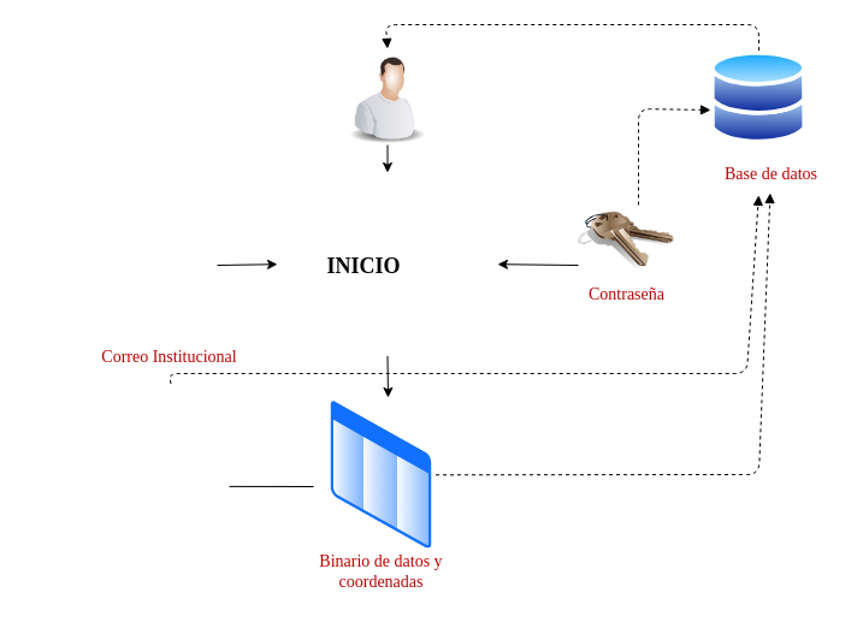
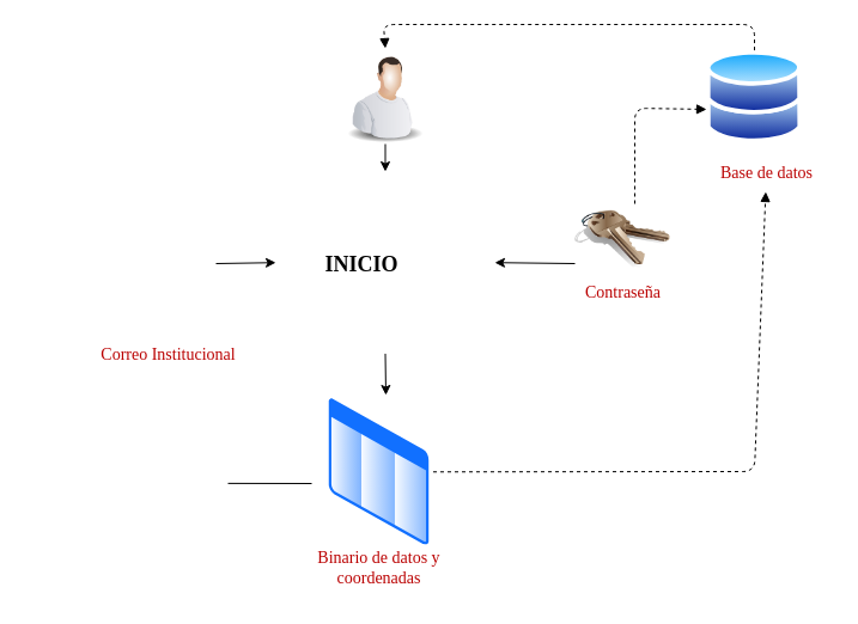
  <mxCell id="0" />
  <mxCell id="1" parent="0" />
  <mxCell id="2" style="edgeStyle=none;html=1;fontFamily=Comic Sans MS;fontSize=14;fontColor=#000000;exitX=0.5;exitY=1;exitDx=0;exitDy=0;" edge="1" parent="1" source="6" target="4"><mxGeometry relative="1" as="geometry"><mxPoint x="460" y="150" as="targetPoint" /></mxGeometry></mxCell>
  <mxCell id="3" style="edgeStyle=none;html=1;exitX=0.5;exitY=1;exitDx=0;exitDy=0;fontFamily=Comic Sans MS;fontSize=14;fontColor=#000000;" edge="1" parent="1" source="4"><mxGeometry relative="1" as="geometry"><mxPoint x="322" y="330" as="targetPoint" /></mxGeometry></mxCell>
  <mxCell id="4" value="" style="shape=image;verticalLabelPosition=bottom;labelBackgroundColor=default;verticalAlign=top;aspect=fixed;imageAspect=0;image=https://images.freeimages.com/vhq/images/previews/a66/window-frame-template-139501.png;strokeColor=#000000;" vertex="1" parent="1"><mxGeometry x="230" y="143" width="183" height="152.4" as="geometry" /></mxCell>
  <mxCell id="5" value="&lt;h1&gt;&lt;font color=&quot;#000000&quot; style=&quot;font-size: 18px;&quot; face=&quot;Comic Sans MS&quot;&gt;&lt;b style=&quot;&quot;&gt;INICIO&lt;/b&gt;&lt;/font&gt;&lt;/h1&gt;" style="text;html=1;strokeColor=none;fillColor=none;align=center;verticalAlign=middle;whiteSpace=wrap;rounded=0;" vertex="1" parent="1"><mxGeometry x="236.5" y="184.2" width="130" height="70" as="geometry" /></mxCell>
  <mxCell id="6" value="" style="image;html=1;image=img/lib/clip_art/people/Worker_Man_128x128.png;labelBackgroundColor=#000000;strokeColor=#000000;fontFamily=Comic Sans MS;fontSize=18;" vertex="1" parent="1"><mxGeometry x="281.5" y="40" width="80" height="80" as="geometry" /></mxCell>
  <mxCell id="7" value="" style="shape=image;verticalLabelPosition=bottom;labelBackgroundColor=default;verticalAlign=top;aspect=fixed;imageAspect=0;image=https://upload.wikimedia.org/wikipedia/commons/thumb/8/88/At_sign.svg/640px-At_sign.svg.png;" vertex="1" parent="1"><mxGeometry x="100" y="170" width="70" height="70" as="geometry" /></mxCell>
  <mxCell id="8" value="&lt;font color=&quot;rgba(0, 0, 0, 0)&quot; style=&quot;font-size: 14px;&quot;&gt;Correo Institucional&lt;/font&gt;" style="text;html=1;align=center;verticalAlign=middle;resizable=0;points=[];autosize=1;strokeColor=none;fillColor=none;fontSize=18;fontFamily=Comic Sans MS;fontColor=#000000;" vertex="1" parent="1"><mxGeometry x="65" y="275" width="150" height="40" as="geometry" /></mxCell>
  <mxCell id="9" value="" style="endArrow=classic;html=1;fontFamily=Comic Sans MS;fontSize=14;fontColor=#000000;entryX=0;entryY=0.5;entryDx=0;entryDy=0;" edge="1" parent="1" target="4"><mxGeometry width="50" height="50" relative="1" as="geometry"><mxPoint x="180" y="220" as="sourcePoint" /><mxPoint x="190" y="160" as="targetPoint" /></mxGeometry></mxCell>
  <mxCell id="10" value="" style="endArrow=classic;html=1;fontFamily=Comic Sans MS;fontSize=14;fontColor=#000000;entryX=1;entryY=0.5;entryDx=0;entryDy=0;exitX=0;exitY=0.75;exitDx=0;exitDy=0;" edge="1" parent="1" source="11" target="4"><mxGeometry width="50" height="50" relative="1" as="geometry"><mxPoint x="440" y="200" as="sourcePoint" /><mxPoint x="480" y="220" as="targetPoint" /></mxGeometry></mxCell>
  <mxCell id="11" value="" style="image;html=1;image=img/lib/clip_art/general/Keys_128x128.png;labelBackgroundColor=none;strokeColor=#000000;fontFamily=Comic Sans MS;fontSize=14;fontColor=#000000;" vertex="1" parent="1"><mxGeometry x="480" y="160" width="80" height="80" as="geometry" /></mxCell>
  <mxCell id="12" value="&lt;font color=&quot;rgba(0, 0, 0, 0)&quot;&gt;Contraseña&lt;/font&gt;" style="text;html=1;align=center;verticalAlign=middle;resizable=0;points=[];autosize=1;strokeColor=none;fillColor=none;fontSize=14;fontFamily=Comic Sans MS;fontColor=#000000;" vertex="1" parent="1"><mxGeometry x="470" y="230" width="100" height="30" as="geometry" /></mxCell>
  <mxCell id="13" value="" style="aspect=fixed;perimeter=ellipsePerimeter;html=1;align=center;shadow=0;dashed=0;spacingTop=3;image;image=img/lib/active_directory/list.svg;labelBackgroundColor=none;strokeColor=#000000;fontFamily=Comic Sans MS;fontSize=14;fontColor=#000000;" vertex="1" parent="1"><mxGeometry x="271.5" y="330" width="90" height="128.57" as="geometry" /></mxCell>
  <mxCell id="14" value="" style="aspect=fixed;perimeter=ellipsePerimeter;html=1;align=center;shadow=0;dashed=0;spacingTop=3;image;image=img/lib/active_directory/databases.svg;labelBackgroundColor=none;strokeColor=#000000;fontFamily=Comic Sans MS;fontSize=14;fontColor=#000000;" vertex="1" parent="1"><mxGeometry x="590" y="41.6" width="80" height="78.4" as="geometry" /></mxCell>
  <mxCell id="15" value="&lt;font color=&quot;rgba(0, 0, 0, 0)&quot;&gt;Binario de datos y coordenadas&lt;/font&gt;" style="text;html=1;strokeColor=none;fillColor=none;align=center;verticalAlign=middle;whiteSpace=wrap;rounded=0;labelBackgroundColor=none;fontFamily=Comic Sans MS;fontSize=14;fontColor=#000000;" vertex="1" parent="1"><mxGeometry x="257.25" y="450" width="118.5" height="50" as="geometry" /></mxCell>
  <mxCell id="16" value="&lt;font color=&quot;rgba(0, 0, 0, 0)&quot;&gt;Base de datos&lt;/font&gt;" style="text;html=1;align=center;verticalAlign=middle;resizable=0;points=[];autosize=1;strokeColor=none;fillColor=none;fontSize=14;fontFamily=Comic Sans MS;fontColor=none;" vertex="1" parent="1"><mxGeometry x="585" y="130" width="110" height="30" as="geometry" /></mxCell>
  <mxCell id="17" value="" style="html=1;verticalAlign=bottom;labelBackgroundColor=none;endArrow=block;endFill=1;dashed=1;fontFamily=Comic Sans MS;fontSize=14;fontColor=none;exitX=1;exitY=0.5;exitDx=0;exitDy=0;" edge="1" parent="1" source="13" target="16"><mxGeometry width="160" relative="1" as="geometry"><mxPoint x="590" y="199.5" as="sourcePoint" /><mxPoint x="750" y="199.5" as="targetPoint" /><Array as="points"><mxPoint x="630" y="394" /></Array></mxGeometry></mxCell>
  <mxCell id="18" value="" style="shape=image;verticalLabelPosition=bottom;labelBackgroundColor=default;verticalAlign=top;aspect=fixed;imageAspect=0;image=https://e7.pngegg.com/pngimages/827/883/png-clipart-minecraft-tree-oak-mod-mob-tree-inventory-angle-building.png;" vertex="1" parent="1"><mxGeometry x="20" y="330" width="170" height="147.77" as="geometry" /></mxCell>
  <mxCell id="19" value="" style="endArrow=none;html=1;fontFamily=Comic Sans MS;fontSize=14;fontColor=none;exitX=1;exitY=0.5;exitDx=0;exitDy=0;" edge="1" parent="1" source="18"><mxGeometry width="50" height="50" relative="1" as="geometry"><mxPoint x="206.5" y="428.88" as="sourcePoint" /><mxPoint x="260" y="404" as="targetPoint" /></mxGeometry></mxCell>
  <mxCell id="20" value="" style="html=1;verticalAlign=bottom;labelBackgroundColor=none;endArrow=block;endFill=1;dashed=1;fontFamily=Comic Sans MS;fontSize=14;fontColor=none;exitX=0.5;exitY=0;exitDx=0;exitDy=0;" edge="1" parent="1"><mxGeometry width="160" relative="1" as="geometry"><mxPoint x="530" y="170" as="sourcePoint" /><mxPoint x="590" y="91" as="targetPoint" /><Array as="points"><mxPoint x="530" y="90" /></Array></mxGeometry></mxCell>
- <mxCell id="21" value="" style="html=1;verticalAlign=bottom;labelBackgroundColor=none;endArrow=block;endFill=1;dashed=1;fontFamily=Comic Sans MS;fontSize=14;fontColor=none;exitX=0.51;exitY=1.088;exitDx=0;exitDy=0;entryX=0.408;entryY=1.061;entryDx=0;entryDy=0;exitPerimeter=0;entryPerimeter=0;" edge="1" parent="1" source="8" target="16"><mxGeometry width="160" relative="1" as="geometry"><mxPoint x="150" y="360" as="sourcePoint" /><mxPoint x="220" y="280.8" as="targetPoint" /><Array as="points"><mxPoint x="140" y="310" /><mxPoint x="620" y="310" /></Array></mxGeometry></mxCell>
  <mxCell id="22" value="" style="html=1;verticalAlign=bottom;labelBackgroundColor=none;endArrow=block;endFill=1;dashed=1;fontFamily=Comic Sans MS;fontSize=14;fontColor=none;exitX=0.5;exitY=0;exitDx=0;exitDy=0;entryX=0.5;entryY=0;entryDx=0;entryDy=0;" edge="1" parent="1" source="14" target="6"><mxGeometry width="160" relative="1" as="geometry"><mxPoint x="550" y="190" as="sourcePoint" /><mxPoint x="400" y="60" as="targetPoint" /><Array as="points"><mxPoint x="630" y="20" /><mxPoint x="320" y="20" /></Array></mxGeometry></mxCell>
